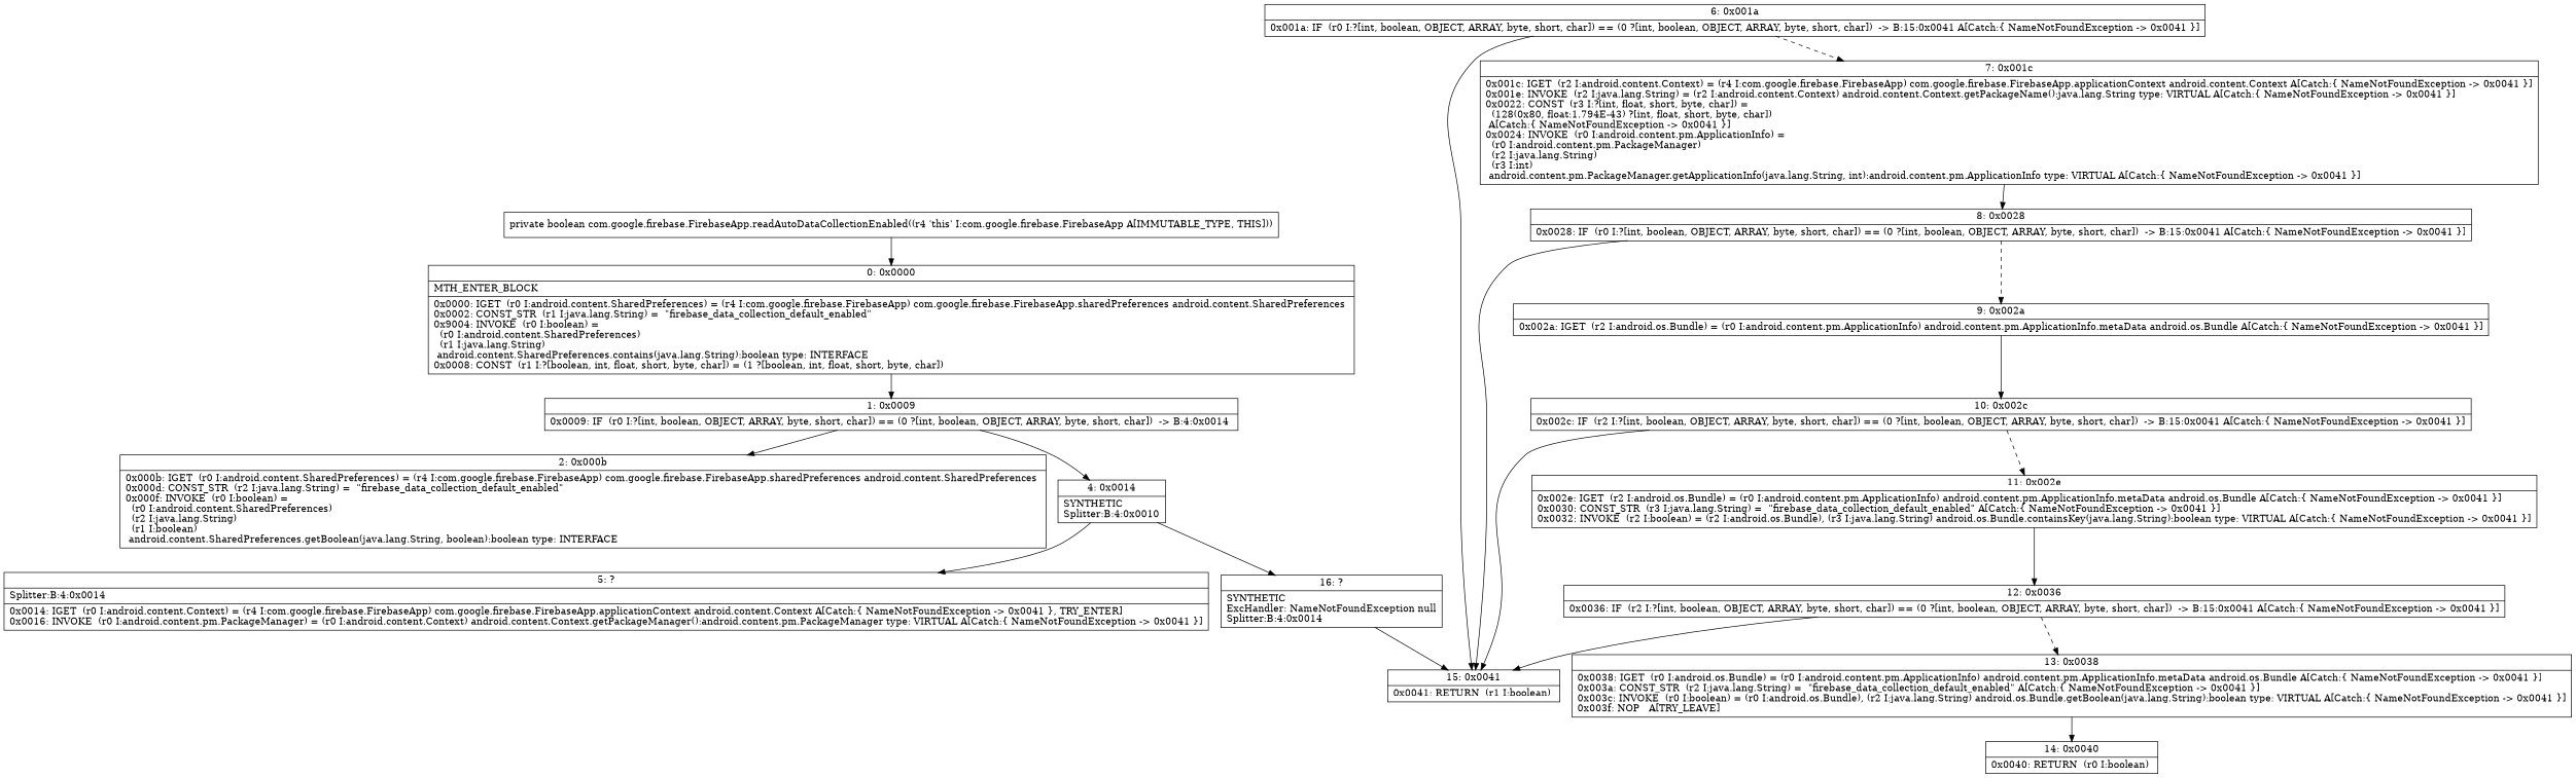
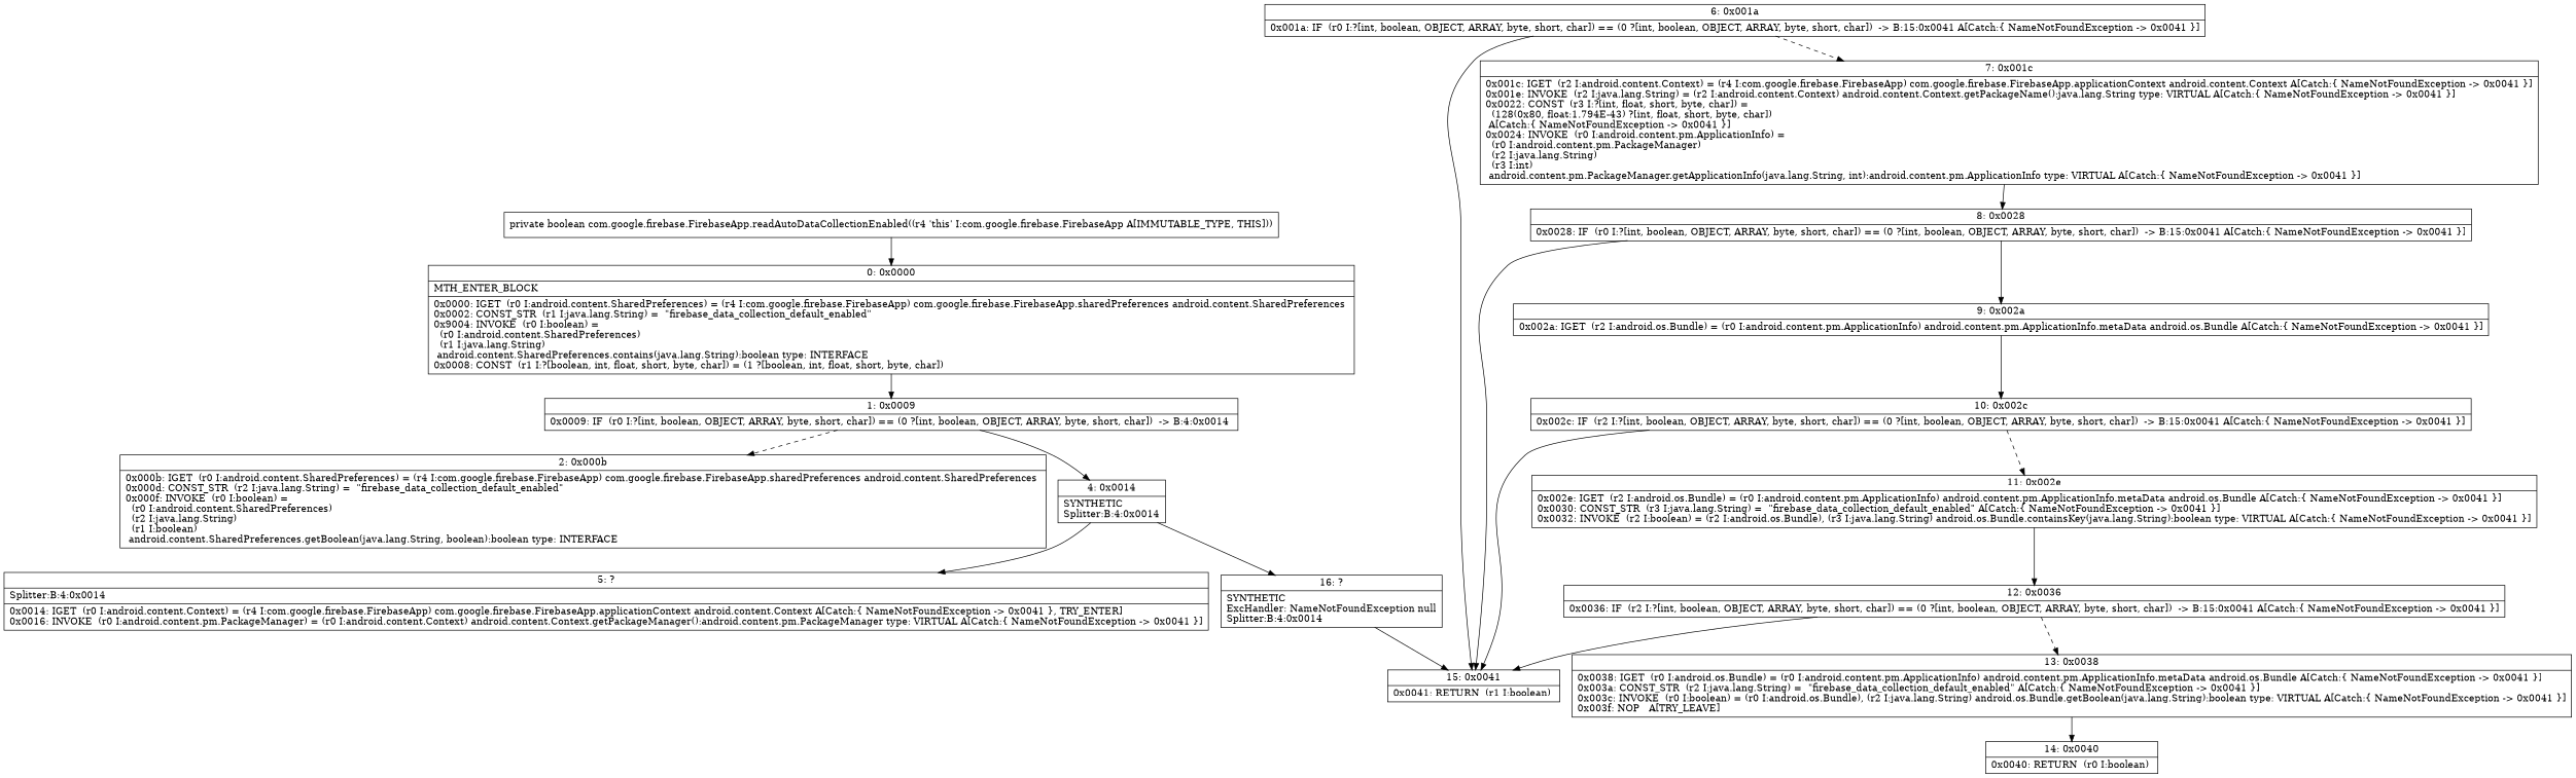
  digraph {
    node [shape=record]
    n1 [label="{0\:\ 0x0000|MTH_ENTER_BLOCK\l|0x0000: IGET  (r0 I:android.content.SharedPreferences) = (r4 I:com.google.firebase.FirebaseApp) com.google.firebase.FirebaseApp.sharedPreferences android.content.SharedPreferences \l0x0002: CONST_STR  (r1 I:java.lang.String) =  \"firebase_data_collection_default_enabled\" \l0x9004: INVOKE  (r0 I:boolean) = \l  (r0 I:android.content.SharedPreferences)\l  (r1 I:java.lang.String)\l android.content.SharedPreferences.contains(java.lang.String):boolean type: INTERFACE \l0x0008: CONST  (r1 I:?[boolean, int, float, short, byte, char]) = (1 ?[boolean, int, float, short, byte, char]) \l}"]
    n2 [label="{1\:\ 0x0009|0x0009: IF  (r0 I:?[int, boolean, OBJECT, ARRAY, byte, short, char]) == (0 ?[int, boolean, OBJECT, ARRAY, byte, short, char])  \-\> B:4:0x0014 \l}"]
    n3 [label="{2\:\ 0x000b|0x000b: IGET  (r0 I:android.content.SharedPreferences) = (r4 I:com.google.firebase.FirebaseApp) com.google.firebase.FirebaseApp.sharedPreferences android.content.SharedPreferences \l0x000d: CONST_STR  (r2 I:java.lang.String) =  \"firebase_data_collection_default_enabled\" \l0x000f: INVOKE  (r0 I:boolean) = \l  (r0 I:android.content.SharedPreferences)\l  (r2 I:java.lang.String)\l  (r1 I:boolean)\l android.content.SharedPreferences.getBoolean(java.lang.String, boolean):boolean type: INTERFACE \l}"]
-   n4 [label="{4\:\ 0x0014|SYNTHETIC\lSplitter:B:4:0x0010\l}"]
+   n4 [label="{4\:\ 0x0014|SYNTHETIC\lSplitter:B:4:0x0014\l}"]
    n5 [label="{5\:\ ?|Splitter:B:4:0x0014\l|0x0014: IGET  (r0 I:android.content.Context) = (r4 I:com.google.firebase.FirebaseApp) com.google.firebase.FirebaseApp.applicationContext android.content.Context A[Catch:\{ NameNotFoundException \-\> 0x0041 \}, TRY_ENTER]\l0x0016: INVOKE  (r0 I:android.content.pm.PackageManager) = (r0 I:android.content.Context) android.content.Context.getPackageManager():android.content.pm.PackageManager type: VIRTUAL A[Catch:\{ NameNotFoundException \-\> 0x0041 \}]\l}"]
    n6 [label="{16\:\ ?|SYNTHETIC\lExcHandler: NameNotFoundException null\lSplitter:B:4:0x0014\l}"]
    n7 [label="{15\:\ 0x0041|0x0041: RETURN  (r1 I:boolean) \l}"]
    n8 [label="{6\:\ 0x001a|0x001a: IF  (r0 I:?[int, boolean, OBJECT, ARRAY, byte, short, char]) == (0 ?[int, boolean, OBJECT, ARRAY, byte, short, char])  \-\> B:15:0x0041 A[Catch:\{ NameNotFoundException \-\> 0x0041 \}]\l}"]
    n9 [label="{7\:\ 0x001c|0x001c: IGET  (r2 I:android.content.Context) = (r4 I:com.google.firebase.FirebaseApp) com.google.firebase.FirebaseApp.applicationContext android.content.Context A[Catch:\{ NameNotFoundException \-\> 0x0041 \}]\l0x001e: INVOKE  (r2 I:java.lang.String) = (r2 I:android.content.Context) android.content.Context.getPackageName():java.lang.String type: VIRTUAL A[Catch:\{ NameNotFoundException \-\> 0x0041 \}]\l0x0022: CONST  (r3 I:?[int, float, short, byte, char]) = \l  (128(0x80, float:1.794E\-43) ?[int, float, short, byte, char])\l A[Catch:\{ NameNotFoundException \-\> 0x0041 \}]\l0x0024: INVOKE  (r0 I:android.content.pm.ApplicationInfo) = \l  (r0 I:android.content.pm.PackageManager)\l  (r2 I:java.lang.String)\l  (r3 I:int)\l android.content.pm.PackageManager.getApplicationInfo(java.lang.String, int):android.content.pm.ApplicationInfo type: VIRTUAL A[Catch:\{ NameNotFoundException \-\> 0x0041 \}]\l}"]
    n10 [label="{8\:\ 0x0028|0x0028: IF  (r0 I:?[int, boolean, OBJECT, ARRAY, byte, short, char]) == (0 ?[int, boolean, OBJECT, ARRAY, byte, short, char])  \-\> B:15:0x0041 A[Catch:\{ NameNotFoundException \-\> 0x0041 \}]\l}"]
    n11 [label="{9\:\ 0x002a|0x002a: IGET  (r2 I:android.os.Bundle) = (r0 I:android.content.pm.ApplicationInfo) android.content.pm.ApplicationInfo.metaData android.os.Bundle A[Catch:\{ NameNotFoundException \-\> 0x0041 \}]\l}"]
    n12 [label="{10\:\ 0x002c|0x002c: IF  (r2 I:?[int, boolean, OBJECT, ARRAY, byte, short, char]) == (0 ?[int, boolean, OBJECT, ARRAY, byte, short, char])  \-\> B:15:0x0041 A[Catch:\{ NameNotFoundException \-\> 0x0041 \}]\l}"]
    n13 [label="{11\:\ 0x002e|0x002e: IGET  (r2 I:android.os.Bundle) = (r0 I:android.content.pm.ApplicationInfo) android.content.pm.ApplicationInfo.metaData android.os.Bundle A[Catch:\{ NameNotFoundException \-\> 0x0041 \}]\l0x0030: CONST_STR  (r3 I:java.lang.String) =  \"firebase_data_collection_default_enabled\" A[Catch:\{ NameNotFoundException \-\> 0x0041 \}]\l0x0032: INVOKE  (r2 I:boolean) = (r2 I:android.os.Bundle), (r3 I:java.lang.String) android.os.Bundle.containsKey(java.lang.String):boolean type: VIRTUAL A[Catch:\{ NameNotFoundException \-\> 0x0041 \}]\l}"]
    n14 [label="{12\:\ 0x0036|0x0036: IF  (r2 I:?[int, boolean, OBJECT, ARRAY, byte, short, char]) == (0 ?[int, boolean, OBJECT, ARRAY, byte, short, char])  \-\> B:15:0x0041 A[Catch:\{ NameNotFoundException \-\> 0x0041 \}]\l}"]
    n15 [label="{13\:\ 0x0038|0x0038: IGET  (r0 I:android.os.Bundle) = (r0 I:android.content.pm.ApplicationInfo) android.content.pm.ApplicationInfo.metaData android.os.Bundle A[Catch:\{ NameNotFoundException \-\> 0x0041 \}]\l0x003a: CONST_STR  (r2 I:java.lang.String) =  \"firebase_data_collection_default_enabled\" A[Catch:\{ NameNotFoundException \-\> 0x0041 \}]\l0x003c: INVOKE  (r0 I:boolean) = (r0 I:android.os.Bundle), (r2 I:java.lang.String) android.os.Bundle.getBoolean(java.lang.String):boolean type: VIRTUAL A[Catch:\{ NameNotFoundException \-\> 0x0041 \}]\l0x003f: NOP   A[TRY_LEAVE]\l}"]
    n16 [label="{14\:\ 0x0040|0x0040: RETURN  (r0 I:boolean) \l}"]
    n17 [label="{private boolean com.google.firebase.FirebaseApp.readAutoDataCollectionEnabled((r4 'this' I:com.google.firebase.FirebaseApp A[IMMUTABLE_TYPE, THIS])) }"]
    n1 -> n2
-   n2 -> n3 [style=solid]
+   n2 -> n3 [style=dashed]
    n2 -> n4
    n4 -> n5
    n4 -> n6
    n6 -> n7
    n8 -> n7
    n8 -> n9 [style=dashed]
    n9 -> n10
    n10 -> n7
-   n10 -> n11 [style=dashed]
+   n10 -> n11 [style=solid]
    n11 -> n12
    n12 -> n7
    n12 -> n13 [style=dashed]
    n13 -> n14
    n14 -> n7
    n14 -> n15 [style=dashed]
    n15 -> n16
    n17 -> n1
  }
